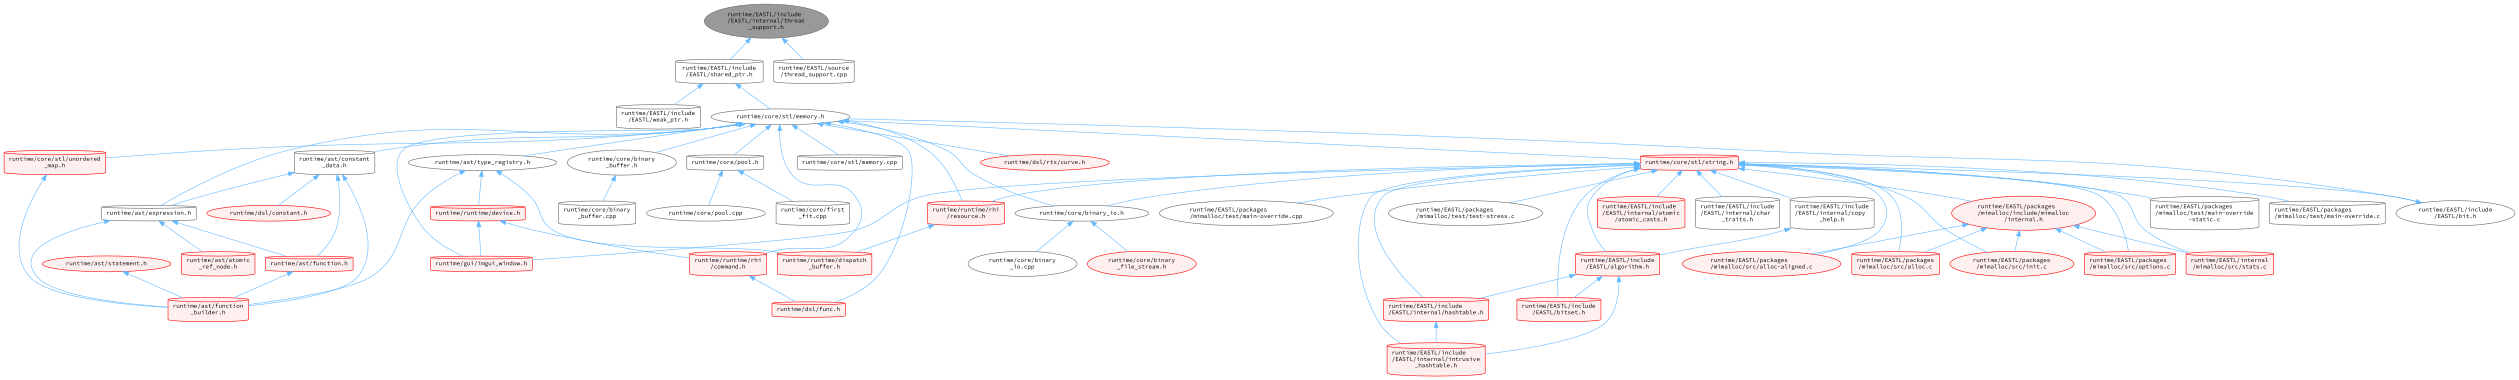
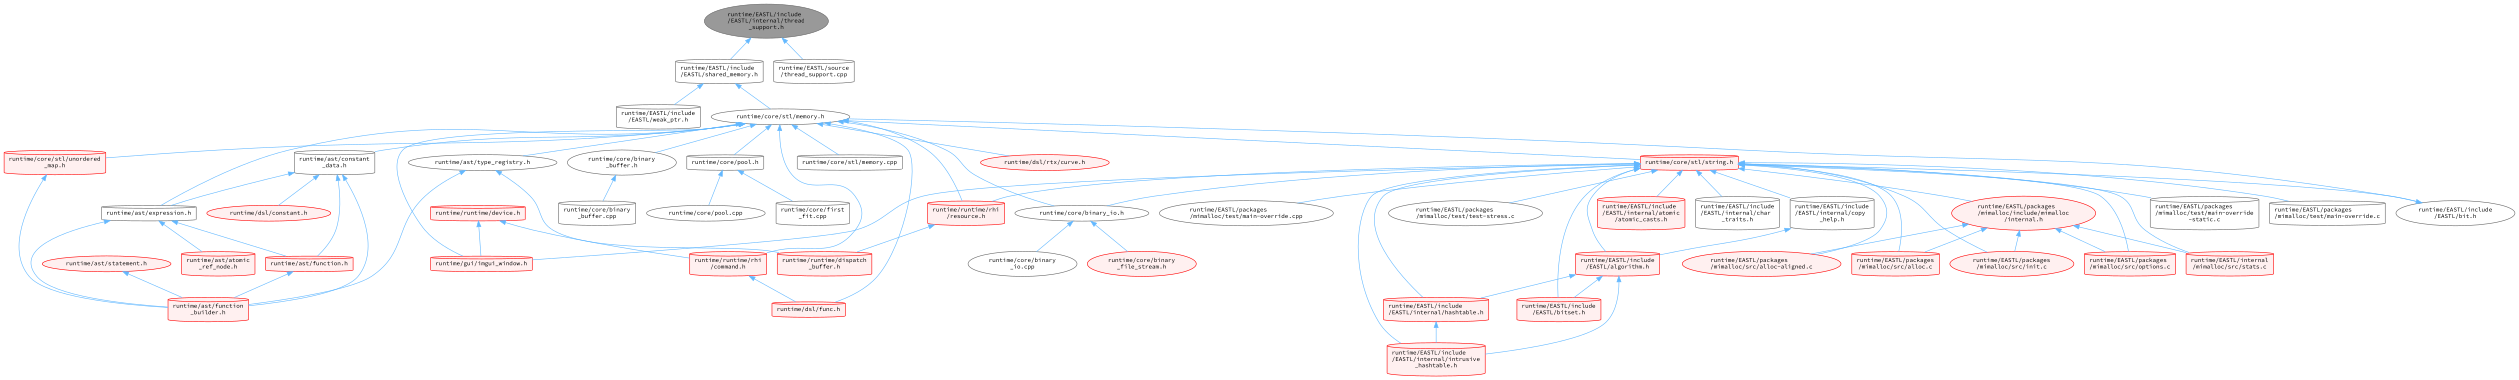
  digraph {
    fontname="Source Code Pro"
    node [color=red fillcolor="#FFF0F0" fontname="Source Code Pro" fontsize=10 shape=cylinder style=filled]
    edge [color=steelblue1 dir=back fontname="Source Code Pro" fontsize=10 labelfontname=Helvetica labelfontsize=10 style=solid]
    n1 [color=gray40 fillcolor=grey60 fontcolor=black height=0.2 label="runtime/EASTL/include\l/EASTL/internal/thread\l_support.h" shape=ellipse width=0.4]
-   n2 [color=grey40 fillcolor=white height=0.2 label="runtime/EASTL/include\l/EASTL/shared_ptr.h" width=0.4]
+   n2 [color=grey40 fillcolor=white height=0.2 label="runtime/EASTL/include\l/EASTL/shared_memory.h" width=0.4]
    n3 [color=grey40 fillcolor=white height=0.2 label="runtime/EASTL/source\l/thread_support.cpp" width=0.4]
    n4 [color=grey40 fillcolor=white height=0.2 label="runtime/EASTL/include\l/EASTL/weak_ptr.h" width=0.4]
    n5 [color=grey40 fillcolor=white height=0.2 label="runtime/core/stl/memory.h" shape=ellipse width=0.4]
    n6 [color=grey40 fillcolor=white height=0.2 label="runtime/ast/constant\l_data.h" width=0.4]
    n7 [color=grey40 fillcolor=white height=0.2 label="runtime/ast/expression.h" width=0.4]
    n8 [color=grey40 fillcolor=white height=0.2 label="runtime/ast/type_registry.h" shape=ellipse width=0.4]
    n9 [height=0.2 label="runtime/dsl/func.h" width=0.4]
    n10 [height=0.2 label="runtime/gui/imgui_window.h" width=0.4]
    n11 [color=grey40 fillcolor=white height=0.2 label="runtime/core/binary\l_buffer.h" shape=ellipse width=0.4]
    n12 [color=grey40 fillcolor=white height=0.2 label="runtime/core/binary_io.h" shape=ellipse width=0.4]
    n13 [color=grey40 fillcolor=white height=0.2 label="runtime/core/pool.h" width=0.4]
    n14 [color=grey40 fillcolor=white height=0.2 label="runtime/core/stl/memory.cpp" width=0.4]
    n15 [height=0.2 label="runtime/core/stl/string.h" width=0.4]
    n16 [height=0.2 label="runtime/runtime/rhi\l/resource.h" width=0.4]
    n17 [height=0.2 label="runtime/core/stl/unordered\l_map.h" width=0.4]
    n18 [height=0.2 label="runtime/dsl/rtx/curve.h" shape=ellipse width=0.4]
    n19 [height=0.2 label="runtime/runtime/rhi\l/command.h" width=0.4]
    n20 [height=0.2 label="runtime/ast/function.h" width=0.4]
    n21 [height=0.2 label="runtime/ast/function\l_builder.h" width=0.4]
    n22 [height=0.2 label="runtime/dsl/constant.h" shape=ellipse width=0.4]
    n23 [height=0.2 label="runtime/ast/atomic\l_ref_node.h" width=0.4]
    n24 [height=0.2 label="runtime/runtime/device.h" width=0.4]
    n25 [height=0.2 label="runtime/runtime/dispatch\l_buffer.h" width=0.4]
    n26 [color=grey40 fillcolor=white height=0.2 label="runtime/core/binary\l_buffer.cpp" width=0.4]
    n27 [height=0.2 label="runtime/core/binary\l_file_stream.h" shape=ellipse width=0.4]
    n28 [color=grey40 fillcolor=white height=0.2 label="runtime/core/binary\l_io.cpp" shape=ellipse width=0.4]
    n29 [color=grey40 fillcolor=white height=0.2 label="runtime/core/first\l_fit.cpp" width=0.4]
    n30 [color=grey40 fillcolor=white height=0.2 label="runtime/core/pool.cpp" shape=ellipse width=0.4]
    n31 [height=0.2 label="runtime/EASTL/include\l/EASTL/algorithm.h" width=0.4]
    n32 [height=0.2 label="runtime/EASTL/include\l/EASTL/bitset.h" width=0.4]
    n33 [height=0.2 label="runtime/EASTL/include\l/EASTL/internal/hashtable.h" width=0.4]
    n34 [height=0.2 label="runtime/EASTL/include\l/EASTL/internal/intrusive\l_hashtable.h" width=0.4]
    n35 [color=grey40 fillcolor=white height=0.2 label="runtime/EASTL/include\l/EASTL/bit.h" shape=ellipse width=0.4]
    n36 [height=0.2 label="runtime/EASTL/include\l/EASTL/internal/atomic\l/atomic_casts.h" width=0.4]
    n37 [color=grey40 fillcolor=white height=0.2 label="runtime/EASTL/include\l/EASTL/internal/char\l_traits.h" width=0.4]
    n38 [color=grey40 fillcolor=white height=0.2 label="runtime/EASTL/include\l/EASTL/internal/copy\l_help.h" width=0.4]
    n39 [height=0.2 label="runtime/EASTL/packages\l/mimalloc/include/mimalloc\l/internal.h" shape=ellipse width=0.4]
    n40 [height=0.2 label="runtime/EASTL/packages\l/mimalloc/src/alloc-aligned.c" shape=ellipse width=0.4]
    n41 [height=0.2 label="runtime/EASTL/packages\l/mimalloc/src/alloc.c" width=0.4]
    n42 [height=0.2 label="runtime/EASTL/packages\l/mimalloc/src/init.c" shape=ellipse width=0.4]
    n43 [height=0.2 label="runtime/EASTL/packages\l/mimalloc/src/options.c" width=0.4]
    n44 [height=0.2 label="runtime/EASTL/internal\l/mimalloc/src/stats.c" width=0.4]
    n45 [color=grey40 fillcolor=white height=0.2 label="runtime/EASTL/packages\l/mimalloc/test/main-override\l-static.c" width=0.4]
    n46 [color=grey40 fillcolor=white height=0.2 label="runtime/EASTL/packages\l/mimalloc/test/main-override.c" width=0.4]
    n47 [color=grey40 fillcolor=white height=0.2 label="runtime/EASTL/packages\l/mimalloc/test/main-override.cpp" shape=ellipse width=0.4]
    n48 [color=grey40 fillcolor=white height=0.2 label="runtime/EASTL/packages\l/mimalloc/test/test-stress.c" shape=ellipse width=0.4]
    n49 [height=0.2 label="runtime/ast/statement.h" shape=ellipse width=0.4]
    n1 -> n2
    n1 -> n3
    n2 -> n4
    n2 -> n5
    n5 -> n6
    n5 -> n7
    n5 -> n8
    n5 -> n9
    n5 -> n10
    n5 -> n11
    n5 -> n12
    n5 -> n13
    n5 -> n14
    n5 -> n15
    n5 -> n16
    n5 -> n17
    n5 -> n18
    n5 -> n19
    n6 -> n7
    n6 -> n20
    n6 -> n21
    n6 -> n22
    n7 -> n20
    n7 -> n21
    n7 -> n23
    n8 -> n21
-   n8 -> n24
    n8 -> n25
    n11 -> n26
    n12 -> n27
    n12 -> n28
    n13 -> n29
    n13 -> n30
    n15 -> n10
    n15 -> n12
    n15 -> n16
    n15 -> n31
    n15 -> n32
    n15 -> n33
    n15 -> n34
    n15 -> n35
    n15 -> n36
    n15 -> n37
    n15 -> n38
    n15 -> n39
    n15 -> n40
    n15 -> n41
    n15 -> n42
    n15 -> n43
    n15 -> n44
    n15 -> n45
    n15 -> n46
    n15 -> n47
    n15 -> n48
    n16 -> n25
    n17 -> n21
    n19 -> n9
    n20 -> n21
    n24 -> n10
    n24 -> n19
    n31 -> n32
    n31 -> n33
    n31 -> n34
    n33 -> n34
    n35 -> n5
    n38 -> n31
    n39 -> n40
    n39 -> n41
    n39 -> n42
    n39 -> n43
    n39 -> n44
    n49 -> n21
  }
